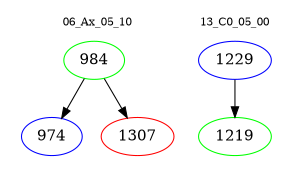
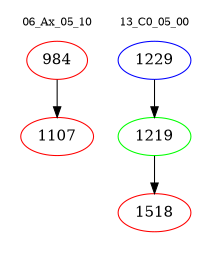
  digraph {
    node [color=green]
    edge [color=black]
-   n1 [label=984]
-   n2 [color=blue label=974]
-   n3 [color=red label=1307]
+   n1 [color=red label=984]
+   n3 [color=red label=1107]
    n4 [label=1219]
    n5 [color=blue label=1229]
+   n6 [color=red label=1518]
    subgraph cluster_1 {
      color=white
      fontsize=10
      label="06_Ax_05_10"
      n1
-     n2
      n3
    }
    subgraph cluster_2 {
      color=white
      fontsize=10
      label="13_C0_05_00"
      n4
      n5
+     n6
    }
-   n1 -> n2
    n1 -> n3
+   n4 -> n6
    n5 -> n4
  }
